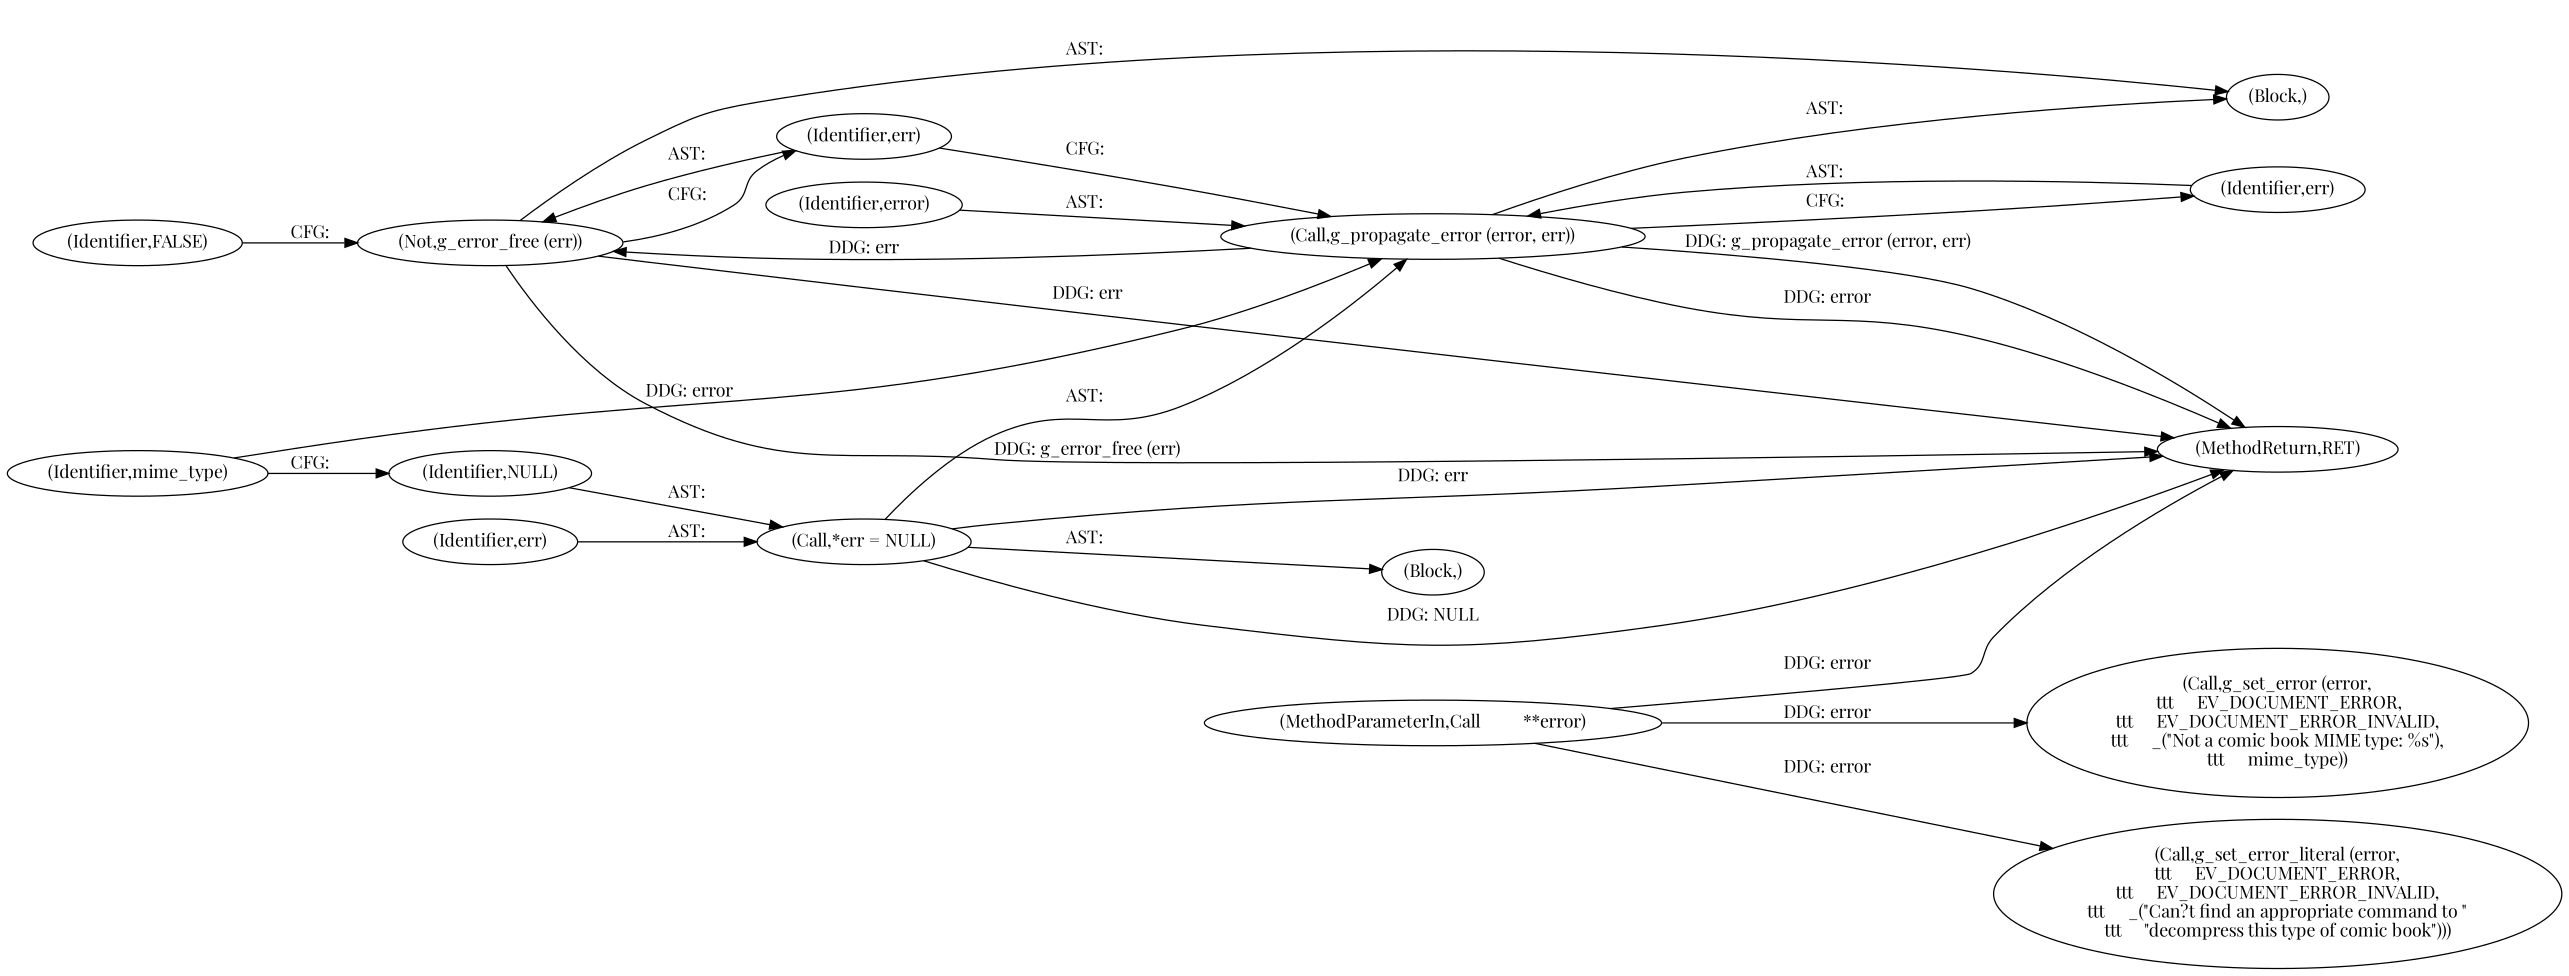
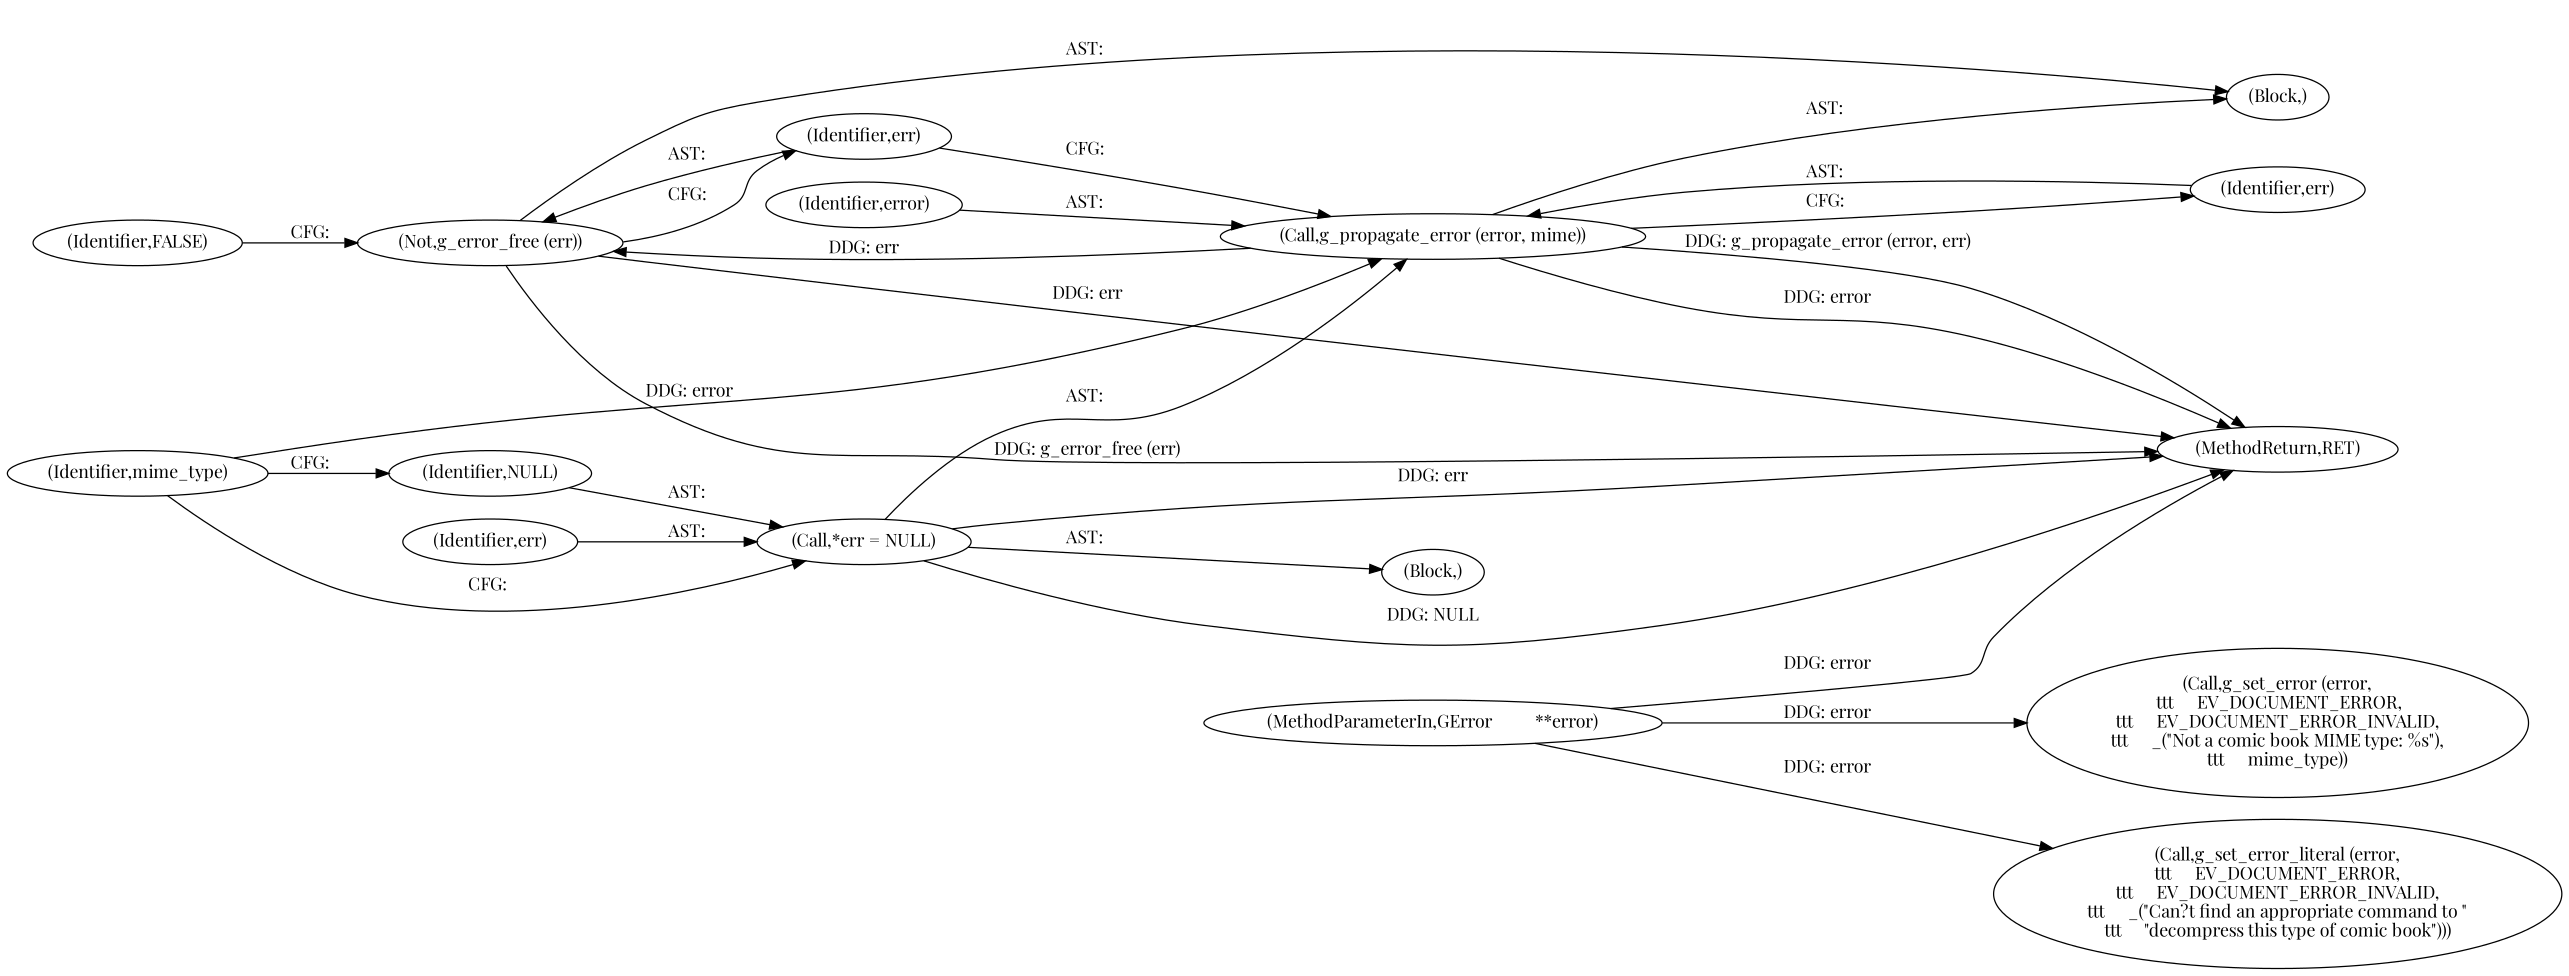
  digraph {
    fontname="Playfair Display"
    rankdir=LR
    node [fontname="Playfair Display"]
    edge [fontname="Playfair Display"]
    n1 [label="(Not,g_error_free (err))"]
    n2 [label="(Block,)"]
    n3 [label="(MethodReturn,RET)"]
    n4 [label="(Identifier,err)"]
-   n5 [label="(Call,g_propagate_error (error, err))"]
+   n5 [label="(Call,g_propagate_error (error, mime))"]
    n6 [label="(Identifier,err)"]
-   n7 [label="(MethodParameterIn,Call         **error)"]
+   n7 [label="(MethodParameterIn,GError         **error)"]
    n8 [label="(Call,g_set_error_literal (error,\n\t\t\t     EV_DOCUMENT_ERROR,\n\t\t\t     EV_DOCUMENT_ERROR_INVALID,\n\t\t\t     _(\"Can?t find an appropriate command to \"\n\t\t\t     \"decompress this type of comic book\")))"]
    n9 [label="(Call,g_set_error (error,\n \t\t\t     EV_DOCUMENT_ERROR,\n\t\t\t     EV_DOCUMENT_ERROR_INVALID,\n\t\t\t     _(\"Not a comic book MIME type: %s\"),\n\t\t\t     mime_type))"]
    n10 [label="(Call,*err = NULL)"]
    n11 [label="(Block,)"]
    n12 [label="(Identifier,NULL)"]
    n13 [label="(Identifier,mime_type)"]
    n14 [label="(Identifier,err)"]
    n15 [label="(Identifier,FALSE)"]
    n16 [label="(Identifier,error)"]
    n1 -> n2 [label="AST: "]
    n1 -> n3 [label="DDG: err"]
    n1 -> n3 [label="DDG: g_error_free (err)"]
    n1 -> n4 [label="CFG: "]
    n4 -> n1 [label="AST: "]
    n4 -> n5 [label="CFG: "]
    n5 -> n1 [label="DDG: err"]
    n5 -> n2 [label="AST: "]
    n5 -> n3 [label="DDG: error"]
    n5 -> n3 [label="DDG: g_propagate_error (error, err)"]
    n5 -> n6 [label="CFG: "]
    n6 -> n5 [label="AST: "]
    n7 -> n3 [label="DDG: error"]
    n7 -> n8 [label="DDG: error"]
    n7 -> n9 [label="DDG: error"]
    n10 -> n3 [label="DDG: NULL"]
    n10 -> n3 [label="DDG: err"]
    n10 -> n5 [label="AST: "]
    n10 -> n11 [label="AST: "]
    n12 -> n10 [label="AST: "]
    n13 -> n5 [label="DDG: error"]
+   n13 -> n10 [label="CFG: "]
    n13 -> n12 [label="CFG: "]
    n14 -> n10 [label="AST: "]
    n15 -> n1 [label="CFG: "]
    n16 -> n5 [label="AST: "]
  }
